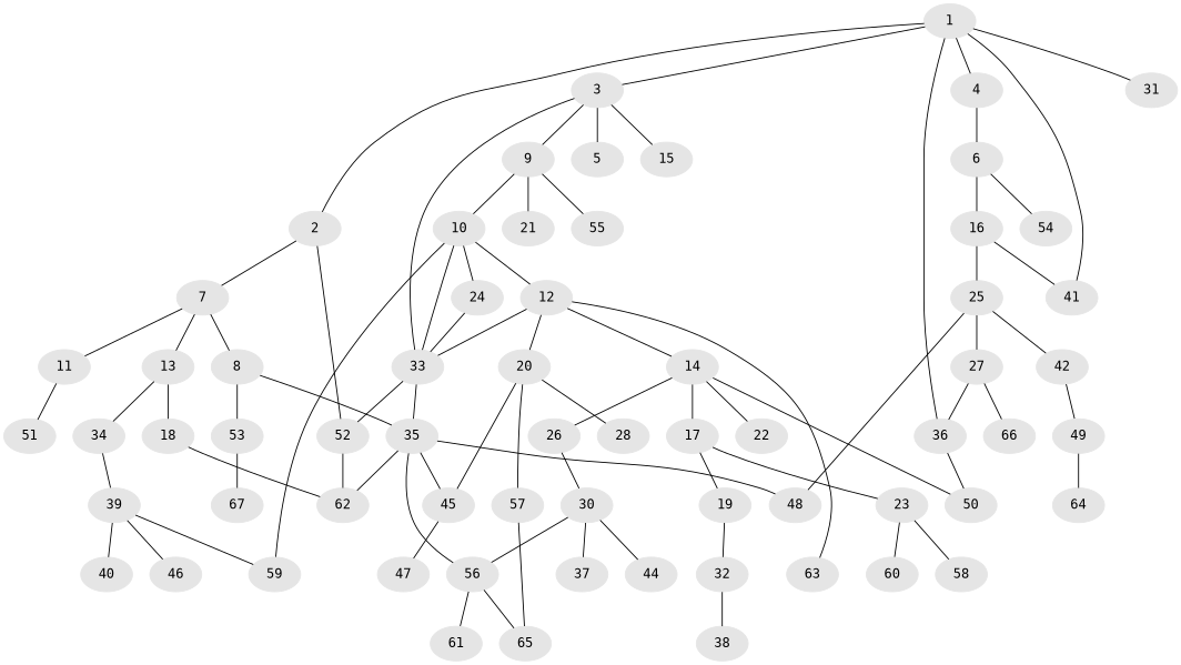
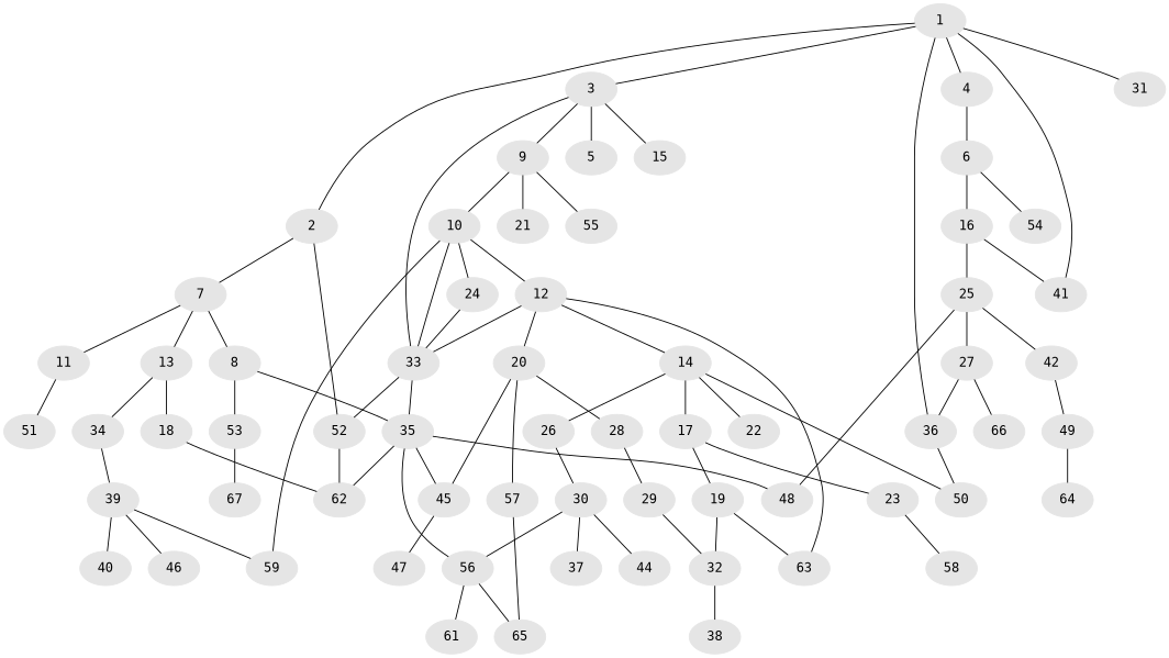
  graph {
    fontname="DejaVu Sans Mono"
    node [color=gray90 fontname="DejaVu Sans Mono" style=filled]
    edge [fontname="DejaVu Sans Mono"]
    1
    2
    3
    4
    31
    36
    41
    7
    52
    5
    9
    15
    33
    6
    50
    8
    11
    13
    62
    10
    21
    55
    35
    16
    54
    25
    53
    51
    18
    34
    45
    48
    56
    67
    12
    24
    59
    14
    20
    63
    17
    22
    26
    28
    57
    39
    19
    23
    30
    27
    42
    32
    58
-   60
    38
+   29
    47
    65
    66
    49
    37
    44
    61
    40
    46
    64
    1 -- 2
    1 -- 3
    1 -- 4
    1 -- 31
    1 -- 36
    1 -- 41
    2 -- 7
    2 -- 52
    3 -- 5
    3 -- 9
    3 -- 15
    3 -- 33
    4 -- 6
    36 -- 50
    7 -- 8
    7 -- 11
    7 -- 13
    52 -- 62
    9 -- 10
    9 -- 21
    9 -- 55
    33 -- 52
    33 -- 35
    6 -- 16
    6 -- 54
    8 -- 35
    8 -- 53
    11 -- 51
    13 -- 18
    13 -- 34
    10 -- 33
    10 -- 12
    10 -- 24
    10 -- 59
    35 -- 62
    35 -- 45
    35 -- 48
    35 -- 56
    16 -- 41
    16 -- 25
    25 -- 48
    25 -- 27
    25 -- 42
    53 -- 67
    18 -- 62
    34 -- 39
    45 -- 47
    56 -- 65
    56 -- 61
    12 -- 33
    12 -- 14
    12 -- 20
    12 -- 63
    24 -- 33
    14 -- 50
    14 -- 17
    14 -- 22
    14 -- 26
    20 -- 45
    20 -- 28
    20 -- 57
    17 -- 19
    17 -- 23
    26 -- 30
+   28 -- 29
    57 -- 65
    39 -- 59
    39 -- 40
    39 -- 46
+   19 -- 63
    19 -- 32
    23 -- 58
-   23 -- 60
    30 -- 56
    30 -- 37
    30 -- 44
    27 -- 36
    27 -- 66
    42 -- 49
    32 -- 38
+   29 -- 32
    49 -- 64
  }
